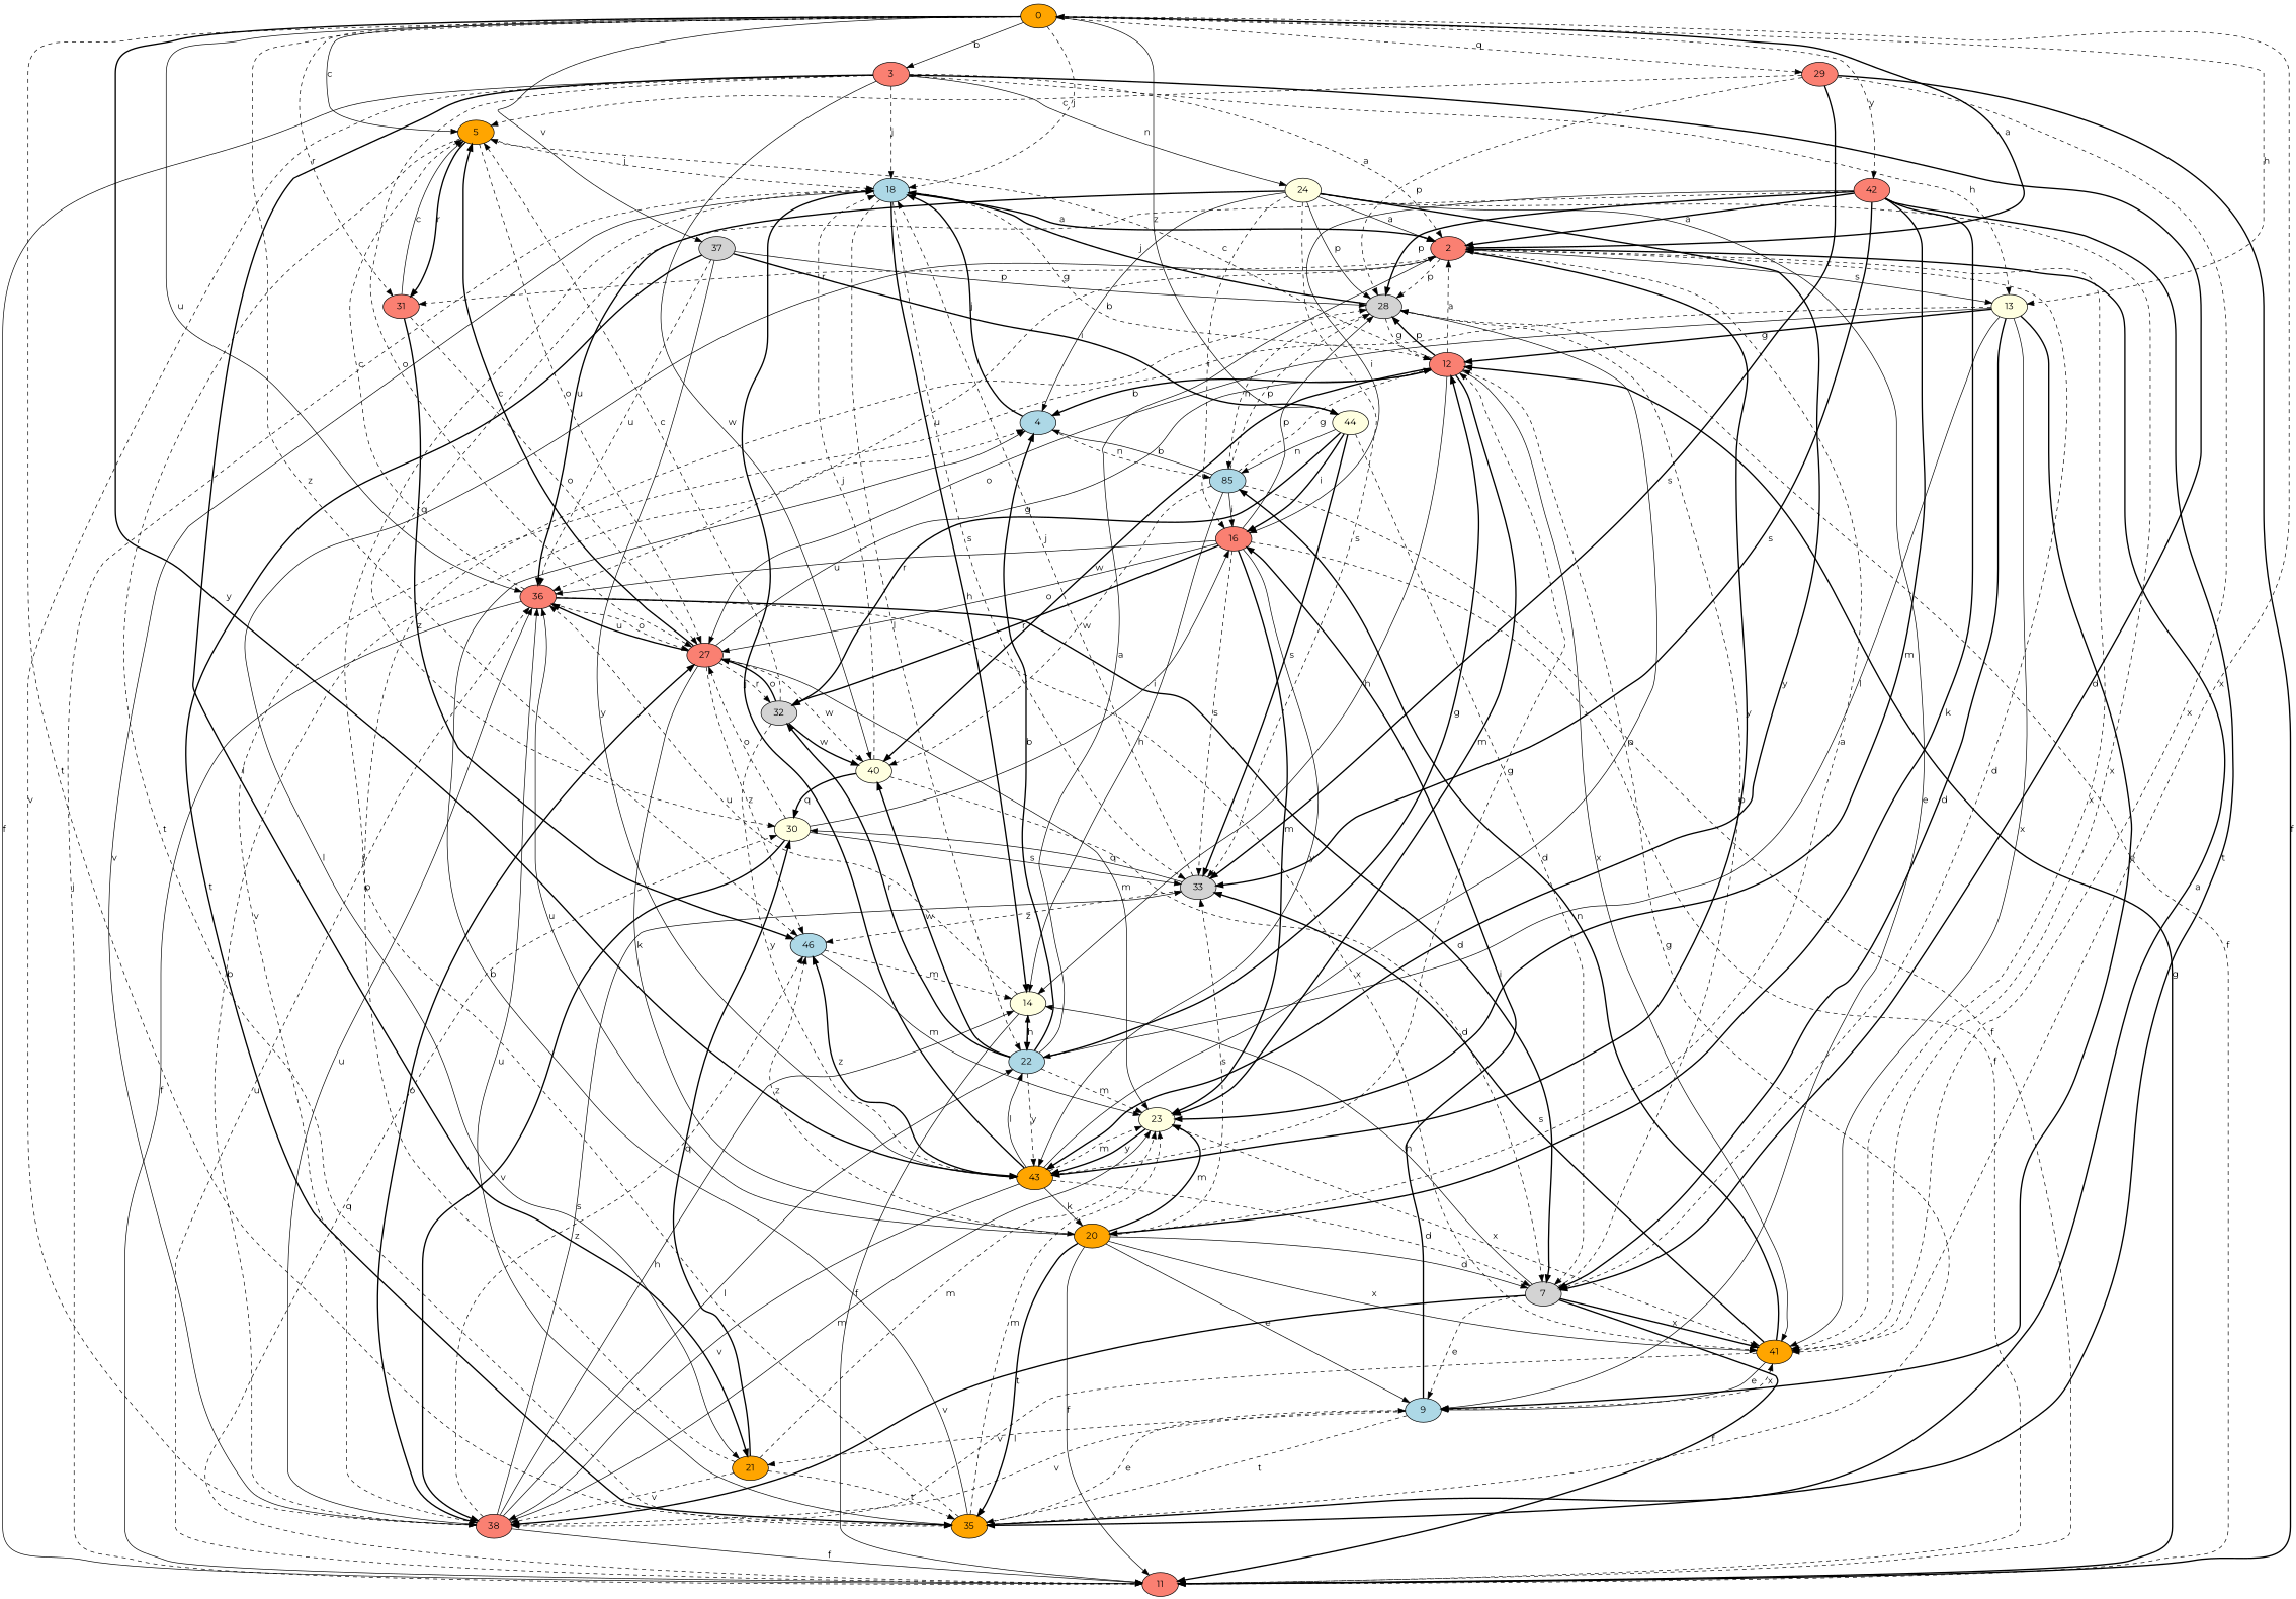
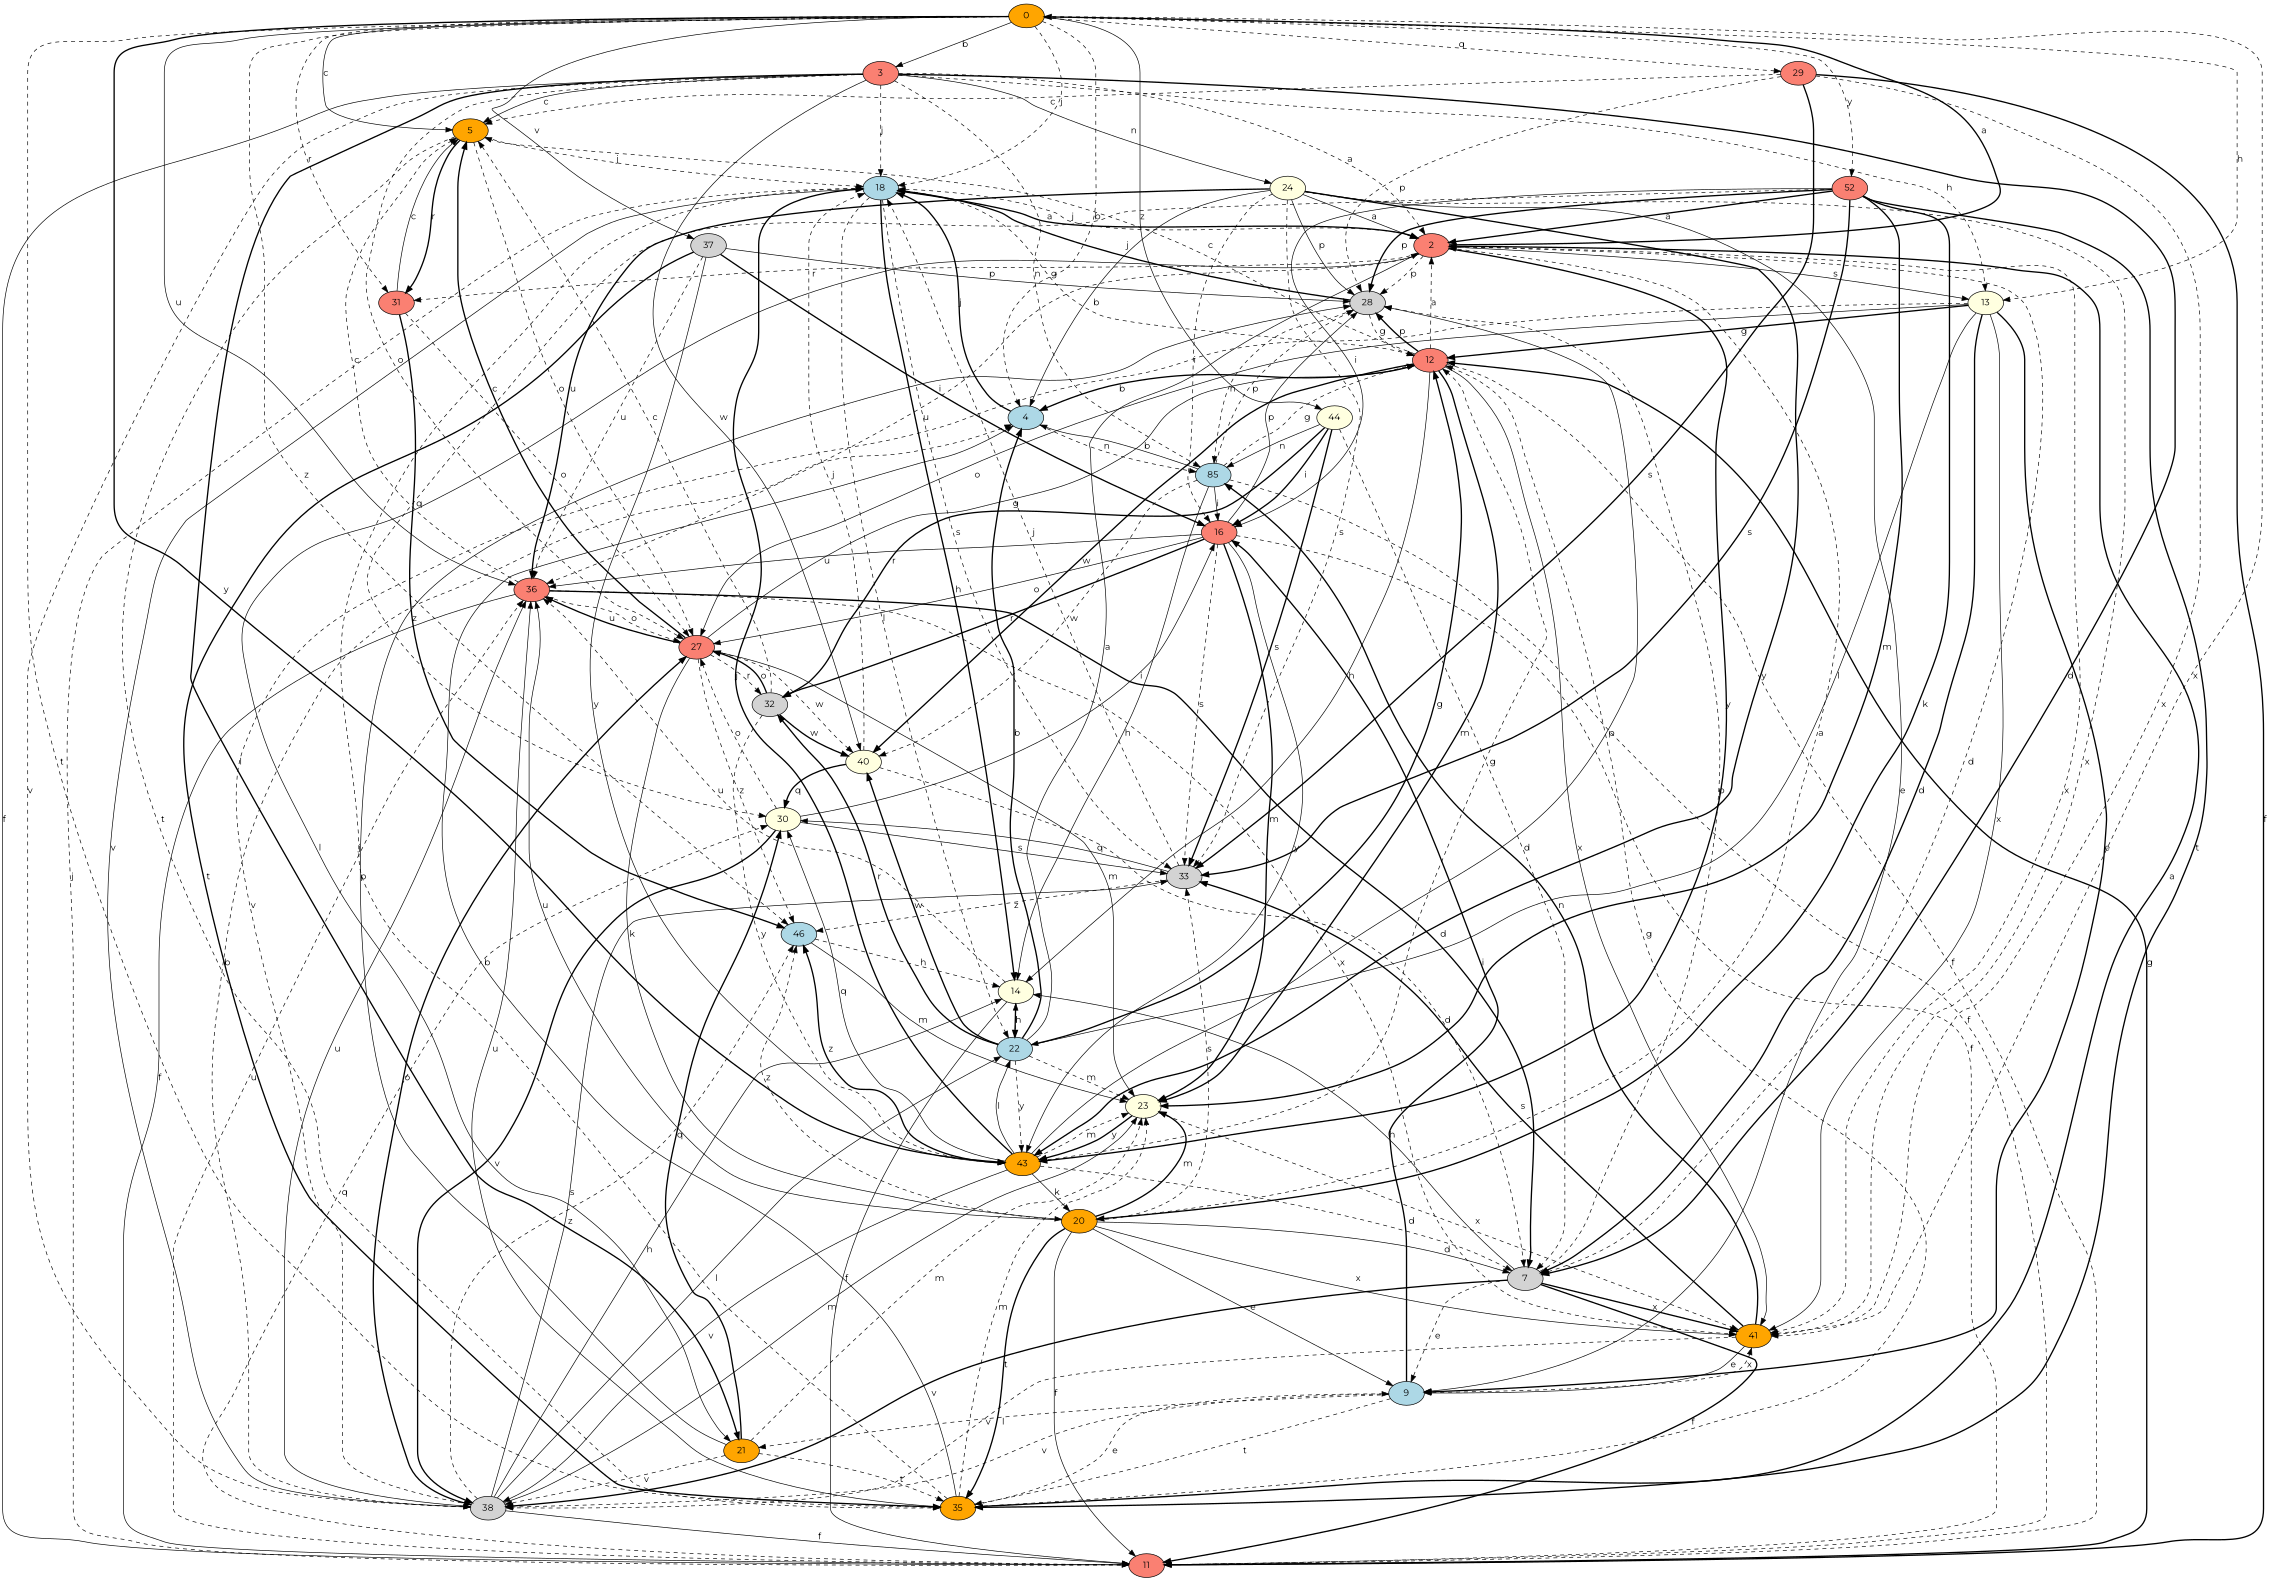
  strict digraph {
    fontname=Montserrat
    node [fillcolor=salmon fontname=Montserrat style=filled]
    edge [fontname=Montserrat style=dashed]
    0 [fillcolor=orange]
    3
    4 [fillcolor=lightblue]
    5 [fillcolor=orange]
    13 [fillcolor=lightyellow]
    18 [fillcolor=lightblue]
    29
    31
    35 [fillcolor=orange]
    36
    37 [fillcolor=lightgrey]
    41 [fillcolor=orange]
-   42
+   42 [label=52]
    43 [fillcolor=orange]
    44 [fillcolor=lightyellow]
    46 [fillcolor=lightblue]
    2
    7 [fillcolor=lightgrey]
    21 [fillcolor=orange]
    11
    24 [fillcolor=lightyellow]
    n22 [fillcolor=lightblue label=85]
    27
-   38
+   38 [fillcolor=lightgrey]
    40 [fillcolor=lightyellow]
    9 [fillcolor=lightblue]
    12
    22 [fillcolor=lightblue]
    14 [fillcolor=lightyellow]
    33 [fillcolor=lightgrey]
    28 [fillcolor=lightgrey]
    23 [fillcolor=lightyellow]
    16
    30 [fillcolor=lightyellow]
    20 [fillcolor=orange]
    32 [fillcolor=lightgrey]
    0 -> 3 [label=b style=solid]
+   0 -> 4 [label=b]
    0 -> 5 [label=c style=solid]
    0 -> 13 [label=h]
    0 -> 18 [label=j]
    0 -> 29 [label=q]
    0 -> 31 [label=r]
    0 -> 35 [label=t]
    0 -> 36 [label=u style=solid]
    0 -> 37 [label=v style=solid]
    0 -> 41 [label=x]
    0 -> 42 [label=y]
    0 -> 43 [label=y style=bold]
    0 -> 44 [label=z style=solid]
    0 -> 46 [label=z]
+   3 -> 5 [label=c style=solid]
    3 -> 13 [label=h]
    3 -> 18 [label=j]
    3 -> 2 [label=a]
    3 -> 7 [label=d style=bold]
    3 -> 21 [label=l style=bold]
    3 -> 11 [label=f style=solid]
    3 -> 24 [label=n style=solid]
+   3 -> n22 [label=n]
    3 -> 27 [label=o]
    3 -> 38 [label=v]
    3 -> 40 [label=w style=solid]
    4 -> 18 [label=j style=bold]
    4 -> n22 [label=n]
    5 -> 18 [label=j]
    5 -> 31 [label=r style=bold]
    5 -> 35 [label=t]
    5 -> 27 [label=o]
    13 -> 41 [label=x style=solid]
    13 -> 7 [label=d style=bold]
    13 -> 27 [label=o style=solid]
    13 -> 38 [label=v]
    13 -> 9 [label=e style=bold]
    13 -> 12 [label=g style=bold]
    13 -> 22 [label=l style=solid]
    18 -> 2 [label=a style=bold]
    18 -> 38 [label=v style=solid]
    18 -> 12 [label=g]
    18 -> 22 [label=l]
    18 -> 14 [label=h style=bold]
    18 -> 33 [label=s]
    29 -> 5 [label=c]
    29 -> 41 [label=x]
    29 -> 11 [label=f style=bold]
    29 -> 33 [label=s style=bold]
    29 -> 28 [label=p]
    31 -> 5 [label=c style=solid]
    31 -> 46 [label=z style=bold]
    31 -> 27 [label=o]
    35 -> 4 [label=b style=solid]
    35 -> 18 [label=j]
    35 -> 36 [label=u style=solid]
    35 -> 2 [label=a style=bold]
    35 -> 9 [label=e]
    35 -> 12 [label=g]
    35 -> 23 [label=m]
    36 -> 5 [label=c]
    36 -> 41 [label=x]
    36 -> 7 [label=d style=bold]
    36 -> 11 [label=f style=solid]
    36 -> 27 [label=o]
    37 -> 35 [label=t style=bold]
    37 -> 36 [label=u]
    37 -> 43 [label=y style=solid]
    37 -> 28 [label=p style=solid]
-   37 -> 44 [label=i style=bold]
+   37 -> 16 [label=i style=bold]
    41 -> n22 [label=n style=bold]
    41 -> 38 [label=v]
    41 -> 9 [label=e style=solid]
    41 -> 33 [label=s style=bold]
    42 -> 35 [label=t style=bold]
    42 -> 2 [label=a style=bold]
    42 -> 33 [label=s style=bold]
    42 -> 28 [label=p style=bold]
    42 -> 23 [label=m style=bold]
    42 -> 16 [label=i style=solid]
    42 -> 30 [label=q]
    42 -> 20 [label=k style=bold]
    43 -> 18 [label=j style=bold]
    43 -> 46 [label=z style=bold]
    43 -> 7 [label=d]
    43 -> 38 [label=v style=solid]
    43 -> 12 [label=g]
    43 -> 22 [label=l style=solid]
    43 -> 28 [label=p style=solid]
    43 -> 23 [label=m]
+   43 -> 30 [label=q style=solid]
    43 -> 20 [label=k style=solid]
    44 -> 7 [label=d]
    44 -> n22 [label=n style=solid]
    44 -> 33 [label=s style=bold]
    44 -> 16 [label=i style=bold]
    44 -> 32 [label=r style=bold]
-   46 -> 14 [label=m]
+   46 -> 14 [label=h]
    46 -> 23 [label=m style=solid]
    2 -> 0 [label=a style=bold]
    2 -> 13 [label=s style=solid]
+   2 -> 18 [label=j]
    2 -> 31 [label=r]
    2 -> 36 [label=u]
    2 -> 41 [label=x]
    2 -> 43 [label=y style=bold]
    2 -> 7 [label=d]
    2 -> 21 [label=l style=solid]
    2 -> 28 [label=p]
    7 -> 41 [label=x style=bold]
    7 -> 11 [label=f style=bold]
    7 -> 38 [label=v style=bold]
    7 -> 9 [label=e]
    7 -> 14 [label=h style=solid]
    7 -> 28 [label=p]
    21 -> 35 [label=t]
    21 -> 38 [label=v]
-   21 -> 28 [label=p]
+   21 -> 28 [label=p style=solid]
    21 -> 23 [label=m]
    21 -> 30 [label=q style=bold]
    11 -> 18 [label=j]
    11 -> 36 [label=u]
    11 -> 12 [label=g style=bold]
    11 -> 30 [label=q]
    24 -> 4 [label=b style=solid]
    24 -> 36 [label=u style=bold]
    24 -> 41 [label=x]
    24 -> 43 [label=y style=bold]
    24 -> 2 [label=a style=solid]
    24 -> 9 [label=e style=solid]
    24 -> 33 [label=s]
    24 -> 28 [label=p style=solid]
    24 -> 16 [label=i]
    n22 -> 4 [label=b style=solid]
    n22 -> 11 [label=f]
    n22 -> 40 [label=w]
    n22 -> 12 [label=g]
    n22 -> 14 [label=h style=solid]
    n22 -> 28 [label=p]
    n22 -> 16 [label=i style=solid]
    27 -> 5 [label=c style=bold]
    27 -> 36 [label=u style=bold]
    27 -> 46 [label=z]
    27 -> 40 [label=w]
    27 -> 12 [label=g style=solid]
    27 -> 23 [label=m style=solid]
    27 -> 20 [label=k style=solid]
    27 -> 32 [label=r]
    38 -> 4 [label=b]
    38 -> 36 [label=u style=solid]
    38 -> 46 [label=z]
    38 -> 11 [label=f style=solid]
    38 -> 27 [label=o style=bold]
    38 -> 22 [label=l style=solid]
    38 -> 14 [label=h style=solid]
    38 -> 33 [label=s style=solid]
    38 -> 23 [label=m style=solid]
    40 -> 18 [label=j]
    40 -> 7 [label=d]
    40 -> 30 [label=q style=bold]
    9 -> 35 [label=t]
    9 -> 41 [label=x]
    9 -> 21 [label=l]
    9 -> 38 [label=v]
    9 -> 16 [label=i style=bold]
    12 -> 4 [label=b style=bold]
    12 -> 5 [label=c]
    12 -> 41 [label=x style=solid]
    12 -> 2 [label=a]
-   28 -> 11 [label=f]
+   12 -> 11 [label=f]
    12 -> 40 [label=w style=bold]
    12 -> 14 [label=h style=solid]
    12 -> 28 [label=p style=bold]
    12 -> 23 [label=m style=bold]
    22 -> 4 [label=b style=bold]
    22 -> 43 [label=y]
    22 -> 2 [label=a style=solid]
    22 -> 40 [label=w style=bold]
    22 -> 12 [label=g style=bold]
    22 -> 14 [label=h]
    22 -> 23 [label=m]
    22 -> 32 [label=r style=bold]
    14 -> 36 [label=u]
    14 -> 11 [label=f style=solid]
    14 -> 22 [label=l style=bold]
    33 -> 18 [label=j]
    33 -> 46 [label=z]
    33 -> 30 [label=q style=solid]
    28 -> 18 [label=j style=bold]
    28 -> n22 [label=n]
    28 -> 12 [label=g]
    23 -> 41 [label=x]
    23 -> 43 [label=y style=bold]
    16 -> 36 [label=u style=solid]
    16 -> 43 [label=y style=solid]
    16 -> 11 [label=f]
    16 -> 27 [label=o style=solid]
    16 -> 33 [label=s]
    16 -> 28 [label=p style=solid]
    16 -> 23 [label=m style=bold]
    16 -> 32 [label=r style=bold]
    30 -> 27 [label=o]
    30 -> 38 [label=v style=bold]
    30 -> 33 [label=s style=solid]
    30 -> 16 [label=i style=solid]
    20 -> 35 [label=t style=bold]
    20 -> 36 [label=u style=solid]
    20 -> 41 [label=x style=solid]
    20 -> 46 [label=z]
    20 -> 2 [label=a]
    20 -> 7 [label=d style=solid]
    20 -> 11 [label=f style=solid]
    20 -> 9 [label=e style=solid]
    20 -> 33 [label=s]
    20 -> 23 [label=m style=bold]
    32 -> 5 [label=c]
    32 -> 43 [label=y]
    32 -> 27 [label=o style=bold]
    32 -> 40 [label=w style=bold]
  }
